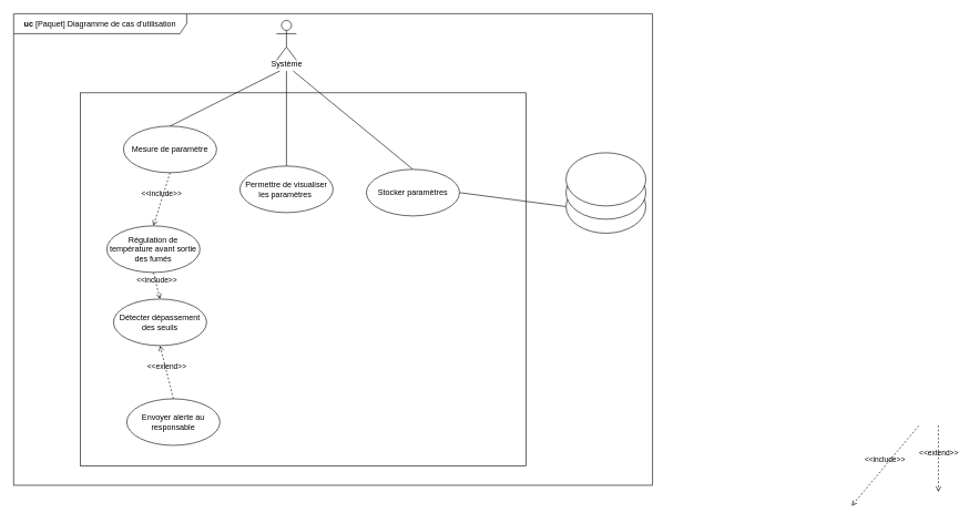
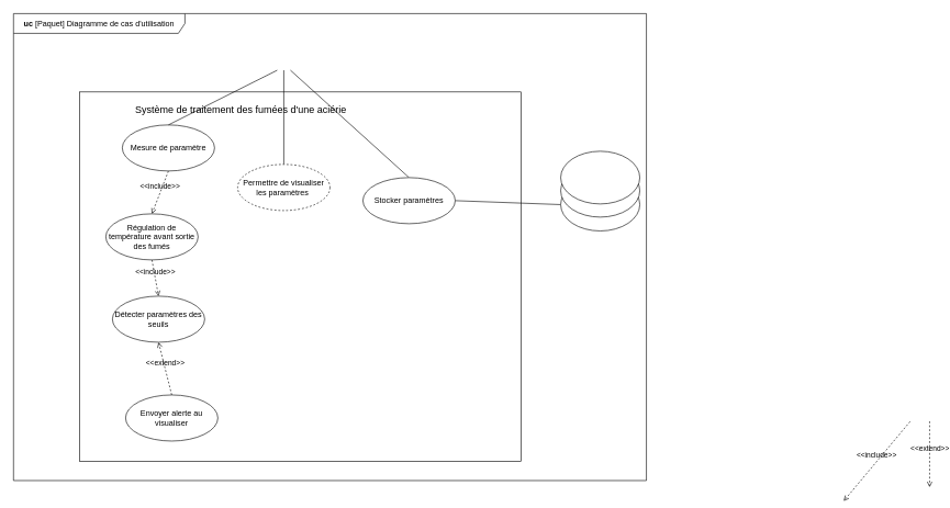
  <mxCell id="0" />
  <mxCell id="1" parent="0" />
  <mxCell id="2" value="&lt;b&gt;uc&lt;/b&gt;&amp;nbsp;[Paquet] Diagramme de cas d'utilisation" style="shape=umlFrame;whiteSpace=wrap;html=1;pointerEvents=0;recursiveResize=0;container=1;collapsible=0;width=260;height=30;" parent="1" vertex="1"><mxGeometry x="20" y="20" width="960" height="709" as="geometry" /></mxCell>
  <mxCell id="3" value="" style="rounded=0;whiteSpace=wrap;html=1;movable=1;resizable=1;rotatable=1;deletable=1;editable=1;locked=0;connectable=1;" parent="2" vertex="1"><mxGeometry x="100" y="119" width="670" height="561" as="geometry" /></mxCell>
- <mxCell id="4" value="Système" style="shape=umlActor;verticalLabelPosition=bottom;verticalAlign=top;html=1;spacingTop=-9;" parent="2" vertex="1"><mxGeometry x="395" y="10" width="30" height="60" as="geometry" /></mxCell>
  <mxCell id="5" value="&amp;lt;&amp;lt;extend&amp;gt;&amp;gt;" style="html=1;verticalAlign=bottom;labelBackgroundColor=none;endArrow=open;endFill=0;dashed=1;rounded=0;exitX=0.5;exitY=1;exitDx=0;exitDy=0;entryX=0.5;entryY=0;entryDx=0;entryDy=0;" parent="2" edge="1"><mxGeometry width="160" relative="1" as="geometry"><mxPoint x="1389.6" y="619" as="sourcePoint" /><mxPoint x="1389.6" y="719" as="targetPoint" /></mxGeometry></mxCell>
  <mxCell id="6" value="&amp;lt;&amp;lt;include&amp;gt;&amp;gt;" style="html=1;verticalAlign=bottom;labelBackgroundColor=none;endArrow=open;endFill=0;dashed=1;rounded=0;exitX=0;exitY=1;exitDx=0;exitDy=0;entryX=1;entryY=0;entryDx=0;entryDy=0;" parent="2" edge="1"><mxGeometry width="160" relative="1" as="geometry"><mxPoint x="1360.003" y="619.359" as="sourcePoint" /><mxPoint x="1259.283" y="740.005" as="targetPoint" /></mxGeometry></mxCell>
  <mxCell id="7" value="" style="endArrow=none;html=1;rounded=0;exitX=0.5;exitY=0.5;exitDx=0;exitDy=0;exitPerimeter=0;entryX=0.5;entryY=0;entryDx=0;entryDy=0;" parent="2" target="14" edge="1"><mxGeometry width="50" height="50" relative="1" as="geometry"><mxPoint x="420" y="86" as="sourcePoint" /><mxPoint x="610" y="219.0" as="targetPoint" /></mxGeometry></mxCell>
  <mxCell id="8" value="" style="endArrow=none;html=1;rounded=0;exitX=0.5;exitY=0.5;exitDx=0;exitDy=0;exitPerimeter=0;entryX=0.5;entryY=0;entryDx=0;entryDy=0;" parent="2" target="13" edge="1"><mxGeometry width="50" height="50" relative="1" as="geometry"><mxPoint x="410" y="86" as="sourcePoint" /><mxPoint x="399" y="260.0" as="targetPoint" /></mxGeometry></mxCell>
  <mxCell id="9" value="" style="endArrow=none;html=1;rounded=0;entryX=0;entryY=0.5;entryDx=0;entryDy=0;exitX=1;exitY=0.5;exitDx=0;exitDy=0;" parent="2" source="14" edge="1" target="10"><mxGeometry width="50" height="50" relative="1" as="geometry"><mxPoint x="1260" y="670" as="sourcePoint" /><mxPoint x="1401" y="513" as="targetPoint" /></mxGeometry></mxCell>
  <mxCell id="10" value="" style="ellipse;whiteSpace=wrap;html=1;" parent="2" vertex="1"><mxGeometry x="830" y="250" width="120" height="80" as="geometry" /></mxCell>
  <mxCell id="11" value="" style="ellipse;whiteSpace=wrap;html=1;" parent="2" vertex="1"><mxGeometry x="830" y="229" width="120" height="80" as="geometry" /></mxCell>
  <mxCell id="12" value="" style="ellipse;whiteSpace=wrap;html=1;" parent="2" vertex="1"><mxGeometry x="830" y="209" width="120" height="80" as="geometry" /></mxCell>
- <mxCell id="13" value="Permettre de visualiser les paramètres&amp;nbsp;" style="ellipse;whiteSpace=wrap;html=1;" vertex="1" parent="2"><mxGeometry x="340" y="229" width="140" height="70" as="geometry" /></mxCell>
- <mxCell id="14" value="Stocker paramètres" style="ellipse;whiteSpace=wrap;html=1;" vertex="1" parent="2"><mxGeometry x="530" y="234" width="140" height="70" as="geometry" /></mxCell>
+ <mxCell id="13" value="Permettre de visualiser les paramètres&amp;nbsp;" style="ellipse;whiteSpace=wrap;html=1;dashed=1;" vertex="1" parent="2"><mxGeometry x="340" y="229" width="140" height="70" as="geometry" /></mxCell>
+ <mxCell id="14" value="Stocker paramètres" style="ellipse;whiteSpace=wrap;html=1;" vertex="1" parent="2"><mxGeometry x="530" y="249" width="140" height="70" as="geometry" /></mxCell>
  <mxCell id="15" value="Mesure de paramètre" style="ellipse;whiteSpace=wrap;html=1;" vertex="1" parent="2"><mxGeometry x="165" y="169" width="140" height="70" as="geometry" /></mxCell>
- <mxCell id="16" value="Régulation de température avant sortie des fumés" style="ellipse;whiteSpace=wrap;html=1;" vertex="1" parent="2"><mxGeometry x="140" y="319" width="140" height="70" as="geometry" /></mxCell>
+ <mxCell id="16" value="Régulation de température avant sortie des fumés" style="ellipse;whiteSpace=wrap;html=1;" vertex="1" parent="2"><mxGeometry x="140" y="304" width="140" height="70" as="geometry" /></mxCell>
  <mxCell id="17" value="&amp;lt;&amp;lt;include&amp;gt;&amp;gt;" style="html=1;verticalAlign=bottom;labelBackgroundColor=none;endArrow=open;endFill=0;dashed=1;rounded=0;exitX=0.5;exitY=1;exitDx=0;exitDy=0;entryX=0.5;entryY=0;entryDx=0;entryDy=0;" edge="1" parent="2" source="15" target="16"><mxGeometry width="160" relative="1" as="geometry"><mxPoint x="209.71" y="262.5" as="sourcePoint" /><mxPoint x="209.71" y="357.5" as="targetPoint" /></mxGeometry></mxCell>
- <mxCell id="18" value="Détecter dépassement des seuils" style="ellipse;whiteSpace=wrap;html=1;" vertex="1" parent="2"><mxGeometry x="150" y="429" width="140" height="70" as="geometry" /></mxCell>
- <mxCell id="19" value="Envoyer alerte au responsable" style="ellipse;whiteSpace=wrap;html=1;" vertex="1" parent="2"><mxGeometry x="170" y="579" width="140" height="70" as="geometry" /></mxCell>
+ <mxCell id="18" value="Détecter paramètres des seuils" style="ellipse;whiteSpace=wrap;html=1;" vertex="1" parent="2"><mxGeometry x="150" y="429" width="140" height="70" as="geometry" /></mxCell>
+ <mxCell id="19" value="Envoyer alerte au visualiser" style="ellipse;whiteSpace=wrap;html=1;" vertex="1" parent="2"><mxGeometry x="170" y="579" width="140" height="70" as="geometry" /></mxCell>
  <mxCell id="20" value="&amp;lt;&amp;lt;include&amp;gt;&amp;gt;" style="html=1;verticalAlign=bottom;labelBackgroundColor=none;endArrow=open;endFill=0;dashed=1;rounded=0;exitX=0.5;exitY=1;exitDx=0;exitDy=0;entryX=0.5;entryY=0;entryDx=0;entryDy=0;" edge="1" parent="2" source="16" target="18"><mxGeometry width="160" relative="1" as="geometry"><mxPoint x="350" y="419" as="sourcePoint" /><mxPoint x="350.0" y="519" as="targetPoint" /></mxGeometry></mxCell>
  <mxCell id="21" value="&amp;lt;&amp;lt;extend&amp;gt;&amp;gt;" style="html=1;verticalAlign=bottom;labelBackgroundColor=none;endArrow=open;endFill=0;dashed=1;rounded=0;exitX=0.5;exitY=0;exitDx=0;exitDy=0;entryX=0.5;entryY=1;entryDx=0;entryDy=0;" edge="1" parent="2" source="19" target="18"><mxGeometry width="160" relative="1" as="geometry"><mxPoint x="384" y="499" as="sourcePoint" /><mxPoint x="384.0" y="599" as="targetPoint" /></mxGeometry></mxCell>
+ <mxCell id="22" value="&lt;font style=&quot;font-size: 15px;&quot;&gt;Système de traitement des fumées d'une aciérie&lt;/font&gt;" style="text;html=1;strokeColor=none;fillColor=none;align=center;verticalAlign=middle;whiteSpace=wrap;rounded=0;" vertex="1" parent="2"><mxGeometry x="170" y="130" width="350" height="30" as="geometry" /></mxCell>
  <mxCell id="23" value="" style="endArrow=none;html=1;rounded=0;exitX=0.5;exitY=0;exitDx=0;exitDy=0;" edge="1" parent="2" source="15"><mxGeometry width="50" height="50" relative="1" as="geometry"><mxPoint x="250" y="186" as="sourcePoint" /><mxPoint x="400" y="86" as="targetPoint" /></mxGeometry></mxCell>
